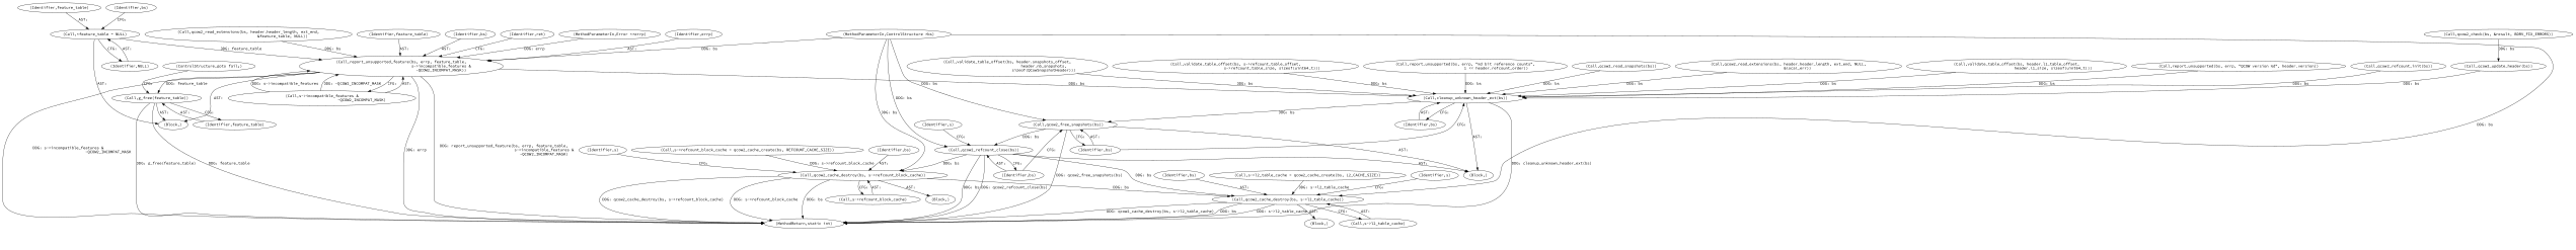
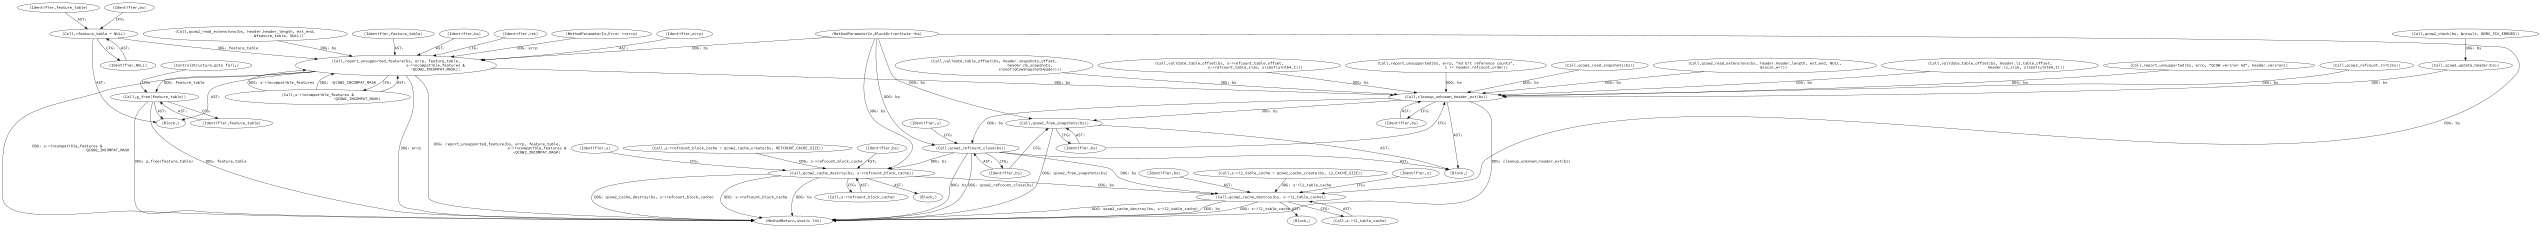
  digraph {
    fontname="Source Code Pro"
    node [fontname="Source Code Pro"]
    edge [fontname="Source Code Pro"]
    n1 [label="(Call,*feature_table = NULL)"]
    n2 [label="(Call,report_unsupported_feature(bs, errp, feature_table,\n                                   s->incompatible_features &\n                                   ~QCOW2_INCOMPAT_MASK))"]
    n3 [label="(Identifier,NULL)"]
    n4 [label="(Block,)"]
    n5 [label="(Call,g_free(feature_table))"]
    n6 [label="(Call,cleanup_unknown_header_ext(bs))"]
    n7 [label="(Call,s->incompatible_features &\n                                   ~QCOW2_INCOMPAT_MASK)"]
    n8 [label="(MethodReturn,static int)"]
    n9 [label="(Identifier,feature_table)"]
    n10 [label="(Call,qcow2_free_snapshots(bs))"]
    n11 [label="(Identifier,bs)"]
    n12 [label="(Block,)"]
    n13 [label="(Call,qcow2_refcount_close(bs))"]
    n14 [label="(Identifier,bs)"]
    n15 [label="(Call,qcow2_cache_destroy(bs, s->l2_table_cache))"]
    n16 [label="(Call,qcow2_cache_destroy(bs, s->refcount_block_cache))"]
    n17 [label="(Identifier,bs)"]
    n18 [label="(Call,s->l2_table_cache)"]
    n19 [label="(Block,)"]
    n20 [label="(Call,s->refcount_block_cache)"]
    n21 [label="(Block,)"]
    n22 [label="(Call,report_unsupported(bs, errp, \"%d bit reference counts\",\n                           1 << header.refcount_order))"]
    n23 [label="(Call,qcow2_read_snapshots(bs))"]
    n24 [label="(Call,qcow2_check(bs, &result, BDRV_FIX_ERRORS))"]
    n25 [label="(Call,qcow2_update_header(bs))"]
    n26 [label="(Call,qcow2_read_extensions(bs, header.header_length, ext_end, NULL,\n        &local_err))"]
    n27 [label="(Identifier,bs)"]
    n28 [label="(Identifier,bs)"]
    n29 [label="(Call,validate_table_offset(bs, header.l1_table_offset,\n                                header.l1_size, sizeof(uint64_t)))"]
    n30 [label="(Call,qcow2_read_extensions(bs, header.header_length, ext_end,\n                              &feature_table, NULL))"]
    n31 [label="(Call,report_unsupported(bs, errp, \"QCOW version %d\", header.version))"]
    n32 [label="(Identifier,feature_table)"]
    n33 [label="(Call,qcow2_refcount_init(bs))"]
    n34 [label="(Identifier,feature_table)"]
    n35 [label="(Identifier,bs)"]
    n36 [label="(Call,s->l2_table_cache = qcow2_cache_create(bs, L2_CACHE_SIZE))"]
    n37 [label="(Identifier,ret)"]
    n38 [label="(Identifier,s)"]
    n39 [label="(ControlStructure,goto fail;)"]
    n40 [label="(Identifier,s)"]
    n41 [label="(MethodParameterIn,Error **errp)"]
    n42 [label="(Call,validate_table_offset(bs, header.snapshots_offset,\n                                header.nb_snapshots,\n                                sizeof(QCowSnapshotHeader)))"]
    n43 [label="(Call,validate_table_offset(bs, s->refcount_table_offset,\n                                s->refcount_table_size, sizeof(uint64_t)))"]
    n44 [label="(Identifier,bs)"]
    n45 [label="(Identifier,s)"]
    n46 [label="(Call,s->refcount_block_cache = qcow2_cache_create(bs, REFCOUNT_CACHE_SIZE))"]
-   n47 [label="(MethodParameterIn,ControlStructure *bs)"]
+   n47 [label="(MethodParameterIn,BlockDriverState *bs)"]
    n48 [label="(Identifier,errp)"]
    n1 -> n2 [label="DDG: feature_table"]
    n1 -> n3 [label="CFG: "]
    n1 -> n4 [label="AST: "]
    n2 -> n4 [label="AST: "]
    n2 -> n5 [label="DDG: feature_table"]
    n2 -> n6 [label="DDG: bs"]
    n2 -> n7 [label="CFG: "]
    n2 -> n8 [label="DDG: errp"]
    n2 -> n8 [label="DDG: report_unsupported_feature(bs, errp, feature_table,\n                                   s->incompatible_features &\n                                   ~QCOW2_INCOMPAT_MASK)"]
    n2 -> n8 [label="DDG: s->incompatible_features &\n                                   ~QCOW2_INCOMPAT_MASK"]
    n3 -> n1 [label="AST: "]
    n5 -> n4 [label="AST: "]
    n5 -> n8 [label="DDG: g_free(feature_table)"]
    n5 -> n8 [label="DDG: feature_table"]
    n5 -> n9 [label="CFG: "]
    n6 -> n8 [label="DDG: cleanup_unknown_header_ext(bs)"]
    n6 -> n10 [label="DDG: bs"]
    n6 -> n11 [label="CFG: "]
    n6 -> n12 [label="AST: "]
    n7 -> n2 [label="AST: "]
    n7 -> n2 [label="DDG: s->incompatible_features"]
    n7 -> n2 [label="DDG: ~QCOW2_INCOMPAT_MASK"]
    n9 -> n5 [label="AST: "]
    n10 -> n8 [label="DDG: qcow2_free_snapshots(bs)"]
    n10 -> n12 [label="AST: "]
-   n10 -> n13 [label="DDG: bs"]
+   n6 -> n13 [label="DDG: bs"]
    n10 -> n14 [label="CFG: "]
    n11 -> n6 [label="AST: "]
    n13 -> n8 [label="DDG: bs"]
    n13 -> n8 [label="DDG: qcow2_refcount_close(bs)"]
    n13 -> n12 [label="AST: "]
    n13 -> n15 [label="DDG: bs"]
    n13 -> n16 [label="DDG: bs"]
    n13 -> n17 [label="CFG: "]
    n14 -> n6 [label="CFG: "]
    n14 -> n10 [label="AST: "]
    n15 -> n8 [label="DDG: s->l2_table_cache"]
    n15 -> n8 [label="DDG: qcow2_cache_destroy(bs, s->l2_table_cache)"]
    n15 -> n8 [label="DDG: bs"]
    n15 -> n18 [label="CFG: "]
    n15 -> n19 [label="AST: "]
    n16 -> n8 [label="DDG: qcow2_cache_destroy(bs, s->refcount_block_cache)"]
    n16 -> n8 [label="DDG: s->refcount_block_cache"]
    n16 -> n8 [label="DDG: bs"]
    n16 -> n15 [label="DDG: bs"]
    n16 -> n20 [label="CFG: "]
    n16 -> n21 [label="AST: "]
    n17 -> n10 [label="CFG: "]
    n17 -> n13 [label="AST: "]
    n18 -> n15 [label="AST: "]
    n20 -> n16 [label="AST: "]
    n22 -> n6 [label="DDG: bs"]
    n23 -> n6 [label="DDG: bs"]
    n24 -> n25 [label="DDG: bs"]
    n25 -> n6 [label="DDG: bs"]
    n26 -> n6 [label="DDG: bs"]
    n27 -> n16 [label="AST: "]
    n28 -> n15 [label="AST: "]
    n29 -> n6 [label="DDG: bs"]
    n30 -> n2 [label="DDG: bs"]
    n31 -> n6 [label="DDG: bs"]
    n32 -> n2 [label="AST: "]
    n33 -> n6 [label="DDG: bs"]
    n34 -> n1 [label="AST: "]
    n35 -> n2 [label="AST: "]
    n36 -> n15 [label="DDG: s->l2_table_cache"]
    n37 -> n2 [label="CFG: "]
    n38 -> n15 [label="CFG: "]
    n39 -> n5 [label="CFG: "]
    n40 -> n13 [label="CFG: "]
    n41 -> n2 [label="DDG: errp"]
    n42 -> n6 [label="DDG: bs"]
    n43 -> n6 [label="DDG: bs"]
    n44 -> n1 [label="CFG: "]
    n45 -> n16 [label="CFG: "]
    n46 -> n16 [label="DDG: s->refcount_block_cache"]
    n47 -> n2 [label="DDG: bs"]
    n47 -> n10 [label="DDG: bs"]
    n47 -> n13 [label="DDG: bs"]
    n47 -> n15 [label="DDG: bs"]
    n47 -> n16 [label="DDG: bs"]
    n48 -> n2 [label="AST: "]
  }
